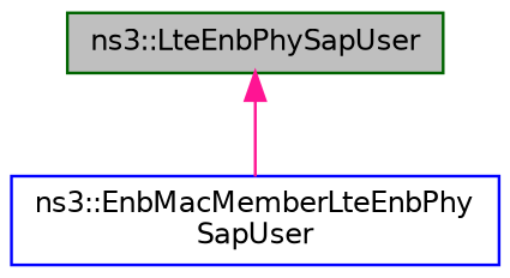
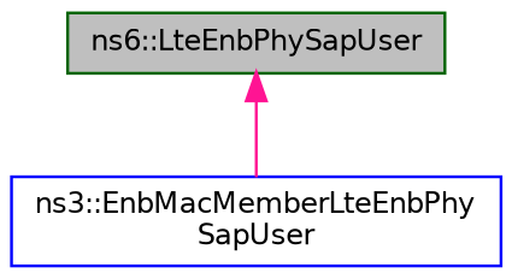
  digraph {
    node [fontname=Helvetica fontsize=10 shape=record style=filled]
-   n1 [color=darkgreen fillcolor=grey75 fontcolor=black height=0.2 label="ns3::LteEnbPhySapUser" width=0.4]
+   n1 [color=darkgreen fillcolor=grey75 fontcolor=black height=0.2 label="ns6::LteEnbPhySapUser" width=0.4]
    n2 [color=blue fillcolor=white height=0.2 label="ns3::EnbMacMemberLteEnbPhy\lSapUser" width=0.4]
    n1 -> n2 [color=deeppink dir=back fontname=Helvetica fontsize=10 labelfontname=Helvetica labelfontsize=10 style=solid]
  }
